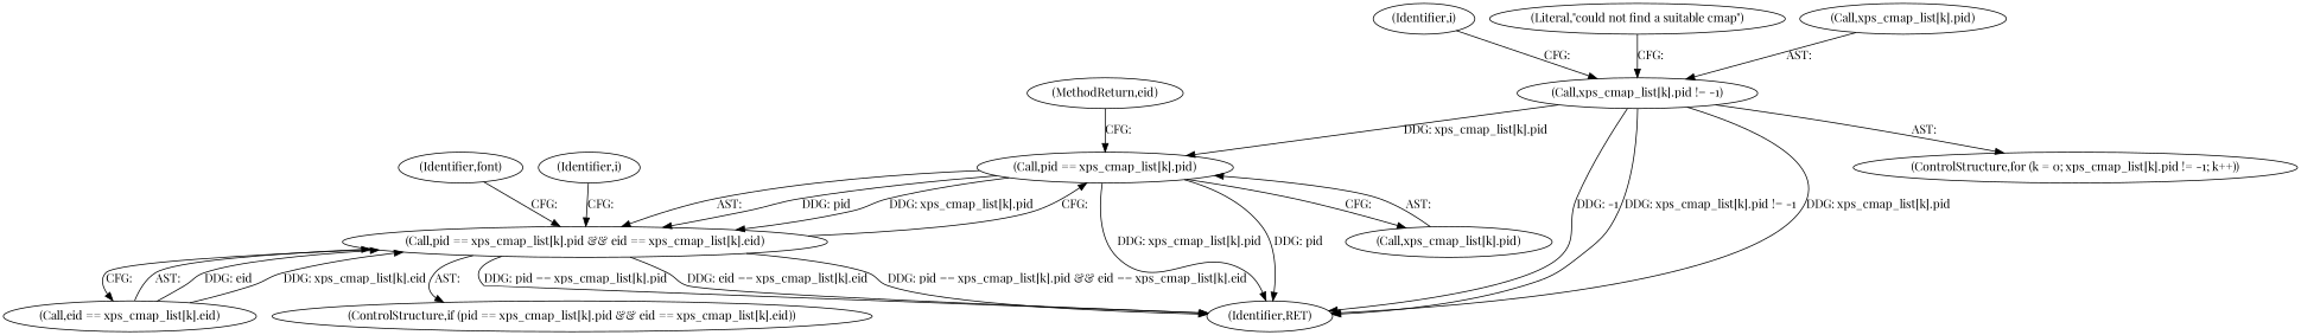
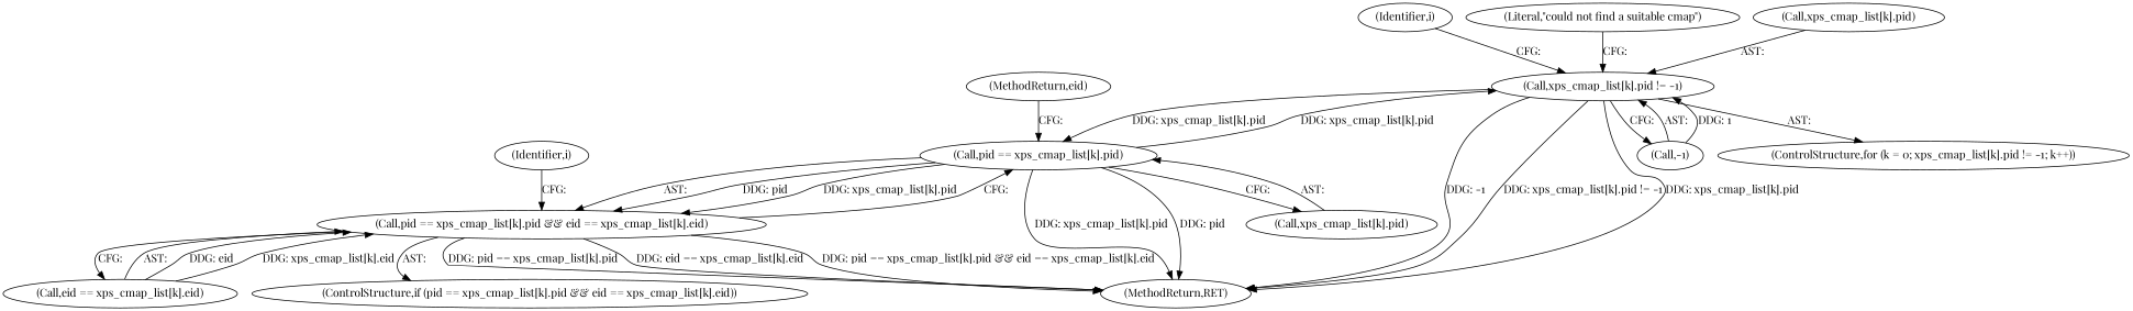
  digraph {
    fontname="Playfair Display"
    node [fontname="Playfair Display"]
    edge [fontname="Playfair Display"]
    n1 [label="(Call,xps_cmap_list[k].pid != -1)"]
    n2 [label="(Call,pid == xps_cmap_list[k].pid)"]
-   n4 [label="(Identifier,RET)"]
+   n3 [label="(Call,-1)"]
+   n4 [label="(MethodReturn,RET)"]
    n5 [label="(ControlStructure,for (k = 0; xps_cmap_list[k].pid != -1; k++))"]
    n6 [label="(Call,pid == xps_cmap_list[k].pid && eid == xps_cmap_list[k].eid)"]
    n7 [label="(Call,xps_cmap_list[k].pid)"]
    n8 [label="(Call,eid == xps_cmap_list[k].eid)"]
    n9 [label="(ControlStructure,if (pid == xps_cmap_list[k].pid && eid == xps_cmap_list[k].eid))"]
    n10 [label="(Identifier,i)"]
-   n11 [label="(Identifier,font)"]
    n12 [label="(Literal,\"could not find a suitable cmap\")"]
    n13 [label="(MethodReturn,eid)"]
    n14 [label="(Call,xps_cmap_list[k].pid)"]
    n15 [label="(Identifier,i)"]
    n1 -> n2 [label="DDG: xps_cmap_list[k].pid"]
+   n1 -> n3 [label="CFG: "]
    n1 -> n4 [label="DDG: -1"]
    n1 -> n4 [label="DDG: xps_cmap_list[k].pid != -1"]
    n1 -> n4 [label="DDG: xps_cmap_list[k].pid"]
    n1 -> n5 [label="AST: "]
+   n2 -> n1 [label="DDG: xps_cmap_list[k].pid"]
    n2 -> n4 [label="DDG: xps_cmap_list[k].pid"]
    n2 -> n4 [label="DDG: pid"]
    n2 -> n6 [label="AST: "]
    n2 -> n6 [label="DDG: pid"]
    n2 -> n6 [label="DDG: xps_cmap_list[k].pid"]
    n2 -> n7 [label="CFG: "]
+   n3 -> n1 [label="AST: "]
+   n3 -> n1 [label="DDG: 1"]
    n6 -> n2 [label="CFG: "]
    n6 -> n4 [label="DDG: pid == xps_cmap_list[k].pid"]
    n6 -> n4 [label="DDG: eid == xps_cmap_list[k].eid"]
    n6 -> n4 [label="DDG: pid == xps_cmap_list[k].pid && eid == xps_cmap_list[k].eid"]
    n6 -> n8 [label="CFG: "]
    n6 -> n9 [label="AST: "]
    n7 -> n2 [label="AST: "]
    n8 -> n6 [label="AST: "]
    n8 -> n6 [label="DDG: eid"]
    n8 -> n6 [label="DDG: xps_cmap_list[k].eid"]
    n10 -> n1 [label="CFG: "]
-   n11 -> n6 [label="CFG: "]
    n12 -> n1 [label="CFG: "]
    n13 -> n2 [label="CFG: "]
    n14 -> n1 [label="AST: "]
    n15 -> n6 [label="CFG: "]
  }
